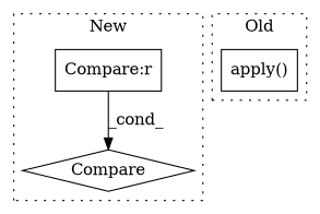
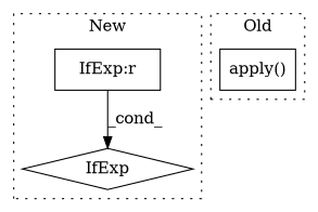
  digraph {
    node [shape=box]
-   n1 [a=51 l="4,6" label=Compare s="3781,3801" shape=diamond]
-   n2 [a=40 l=16 label="Compare:r" s=3785]
+   n1 [a=51 l="4,6" label=IfExp s="3781,3801" shape=diamond]
+   n2 [a=40 l=16 label="IfExp:r" s=3785]
    n3 [a=75 l="26,1" label="apply()" s="3457,3497"]
    subgraph cluster_1 {
      label=New
      style=dotted
      n1
      n2
    }
    subgraph cluster_2 {
      label=Old
      style=dotted
      n3
    }
    n2 -> n1 [label=_cond_]
  }
